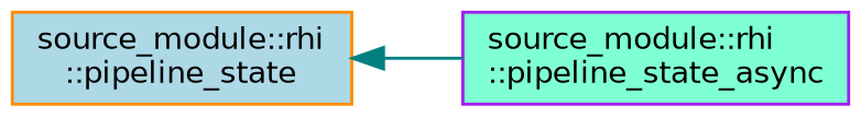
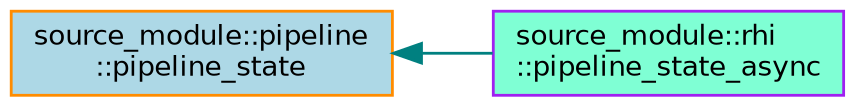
  digraph {
    rankdir=LR
    node [fontname=Helvetica fontsize=10 shape=box style=filled]
-   n1 [color=darkorange fillcolor=lightblue height=0.2 label="source_module::rhi\l::pipeline_state" width=0.4]
+   n1 [color=darkorange fillcolor=lightblue height=0.2 label="source_module::pipeline\l::pipeline_state" width=0.4]
    n2 [color=purple fillcolor=aquamarine height=0.2 label="source_module::rhi\l::pipeline_state_async" width=0.4]
    n1 -> n2 [color=teal dir=back fontname=Helvetica fontsize=10 labelfontname=Helvetica labelfontsize=10 style=solid]
  }
